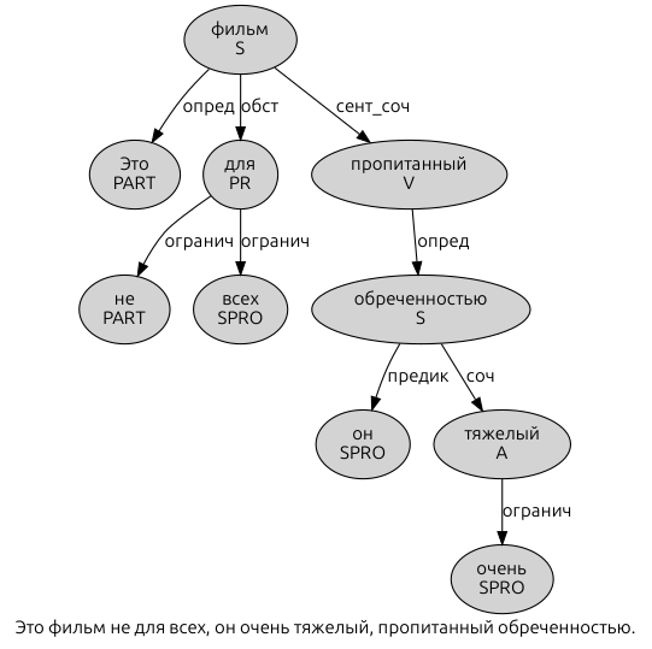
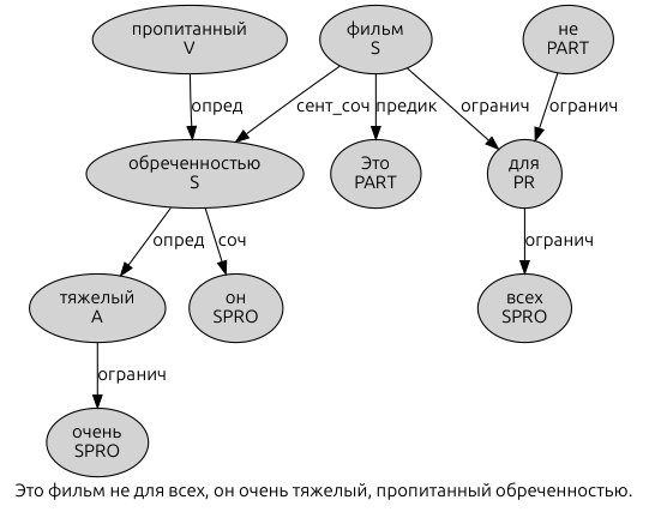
  digraph {
    fontname=Ubuntu
    label="Это фильм не для всех, он очень тяжелый, пропитанный обреченностью."
    node [fillcolor=lightgray fontname=Ubuntu penwidth=1 shape=ellipse style=filled]
    edge [fontname=Ubuntu]
    n1 [label="Это\nPART"]
    n2 [label="фильм\nS"]
    n3 [label="для\nPR"]
    n4 [label="обреченностью\nS"]
    n5 [label="не\nPART"]
    n6 [label="всех\nSPRO"]
    n7 [label="он\nSPRO"]
    n8 [label="тяжелый\nA"]
    n9 [label="очень\nSPRO"]
    n10 [label="пропитанный\nV"]
-   n2 -> n1 [label="опред"]
-   n2 -> n3 [label="обст"]
-   n2 -> n10 [label="сент_соч"]
-   n3 -> n5 [label="огранич"]
+   n2 -> n1 [label="предик"]
+   n2 -> n3 [label="огранич"]
+   n2 -> n4 [label="сент_соч"]
+   n5 -> n3 [label="огранич"]
    n3 -> n6 [label="огранич"]
-   n4 -> n7 [label="предик"]
-   n4 -> n8 [label="соч"]
+   n4 -> n7 [label="соч"]
+   n4 -> n8 [label="опред"]
    n8 -> n9 [label="огранич"]
    n10 -> n4 [label="опред"]
  }
